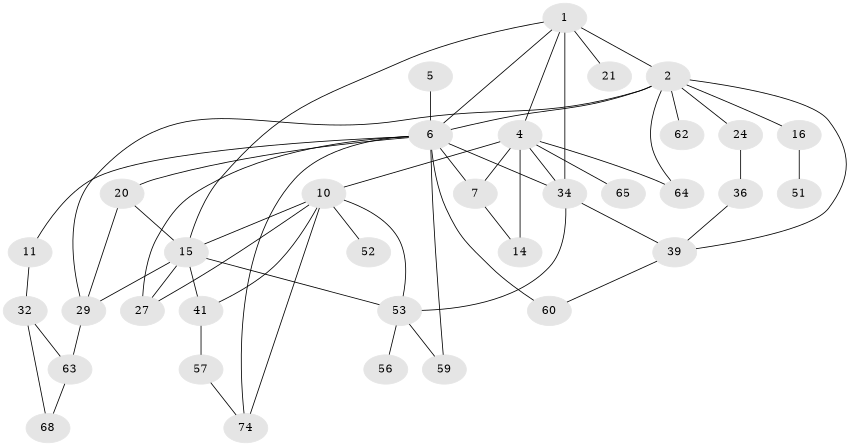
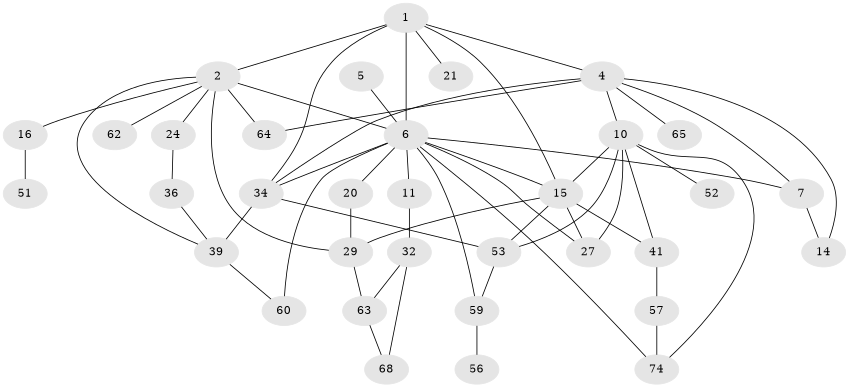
  graph {
    node [color=gray90 style=filled]
    1 [super="+13+22"]
    2 [super="+3"]
    4 [super="+18+66"]
    6 [super="+17+58+48+30"]
    15 [super="+44+40+69"]
    21 [super="+75"]
    34 [super="+55+35"]
    16 [super="+28"]
    24
    29 [super="+46+47"]
    39 [super="+61"]
    62
    64
    7 [super="+9"]
    10 [super="+49+45+19"]
    14
    65
    11 [super="+37"]
    20
    27 [super="+54"]
    59
    60
    74
    41
    53
    51
    36
    63 [super="+67"]
    5 [super="+12"]
    52
    32
    57
    56
    68
    1 -- 2 [weight=2]
    1 -- 4
    1 -- 6
    1 -- 15
    1 -- 21
    1 -- 34
    2 -- 6
    2 -- 16
    2 -- 24
    2 -- 29
    2 -- 39
    2 -- 62
    2 -- 64
    4 -- 34 [weight=2]
    4 -- 64
    4 -- 7
    4 -- 10
    4 -- 14
    4 -- 65
-   20 -- 15
+   6 -- 15
    6 -- 34 [weight=2]
    6 -- 7
    6 -- 11
    6 -- 20
    6 -- 27
    6 -- 59
    6 -- 60
    6 -- 74
    15 -- 29
    15 -- 27
    15 -- 41
    15 -- 53
    34 -- 39
    34 -- 53
    16 -- 51
    24 -- 36
    29 -- 63
    39 -- 60
    7 -- 14
    10 -- 15
    10 -- 27
    10 -- 74
    10 -- 41
    10 -- 53
    10 -- 52
    11 -- 32
    20 -- 29
    41 -- 57
    53 -- 59
-   53 -- 56
+   59 -- 56
    36 -- 39
    63 -- 68
    5 -- 6
    32 -- 63
    32 -- 68
    57 -- 74
  }
